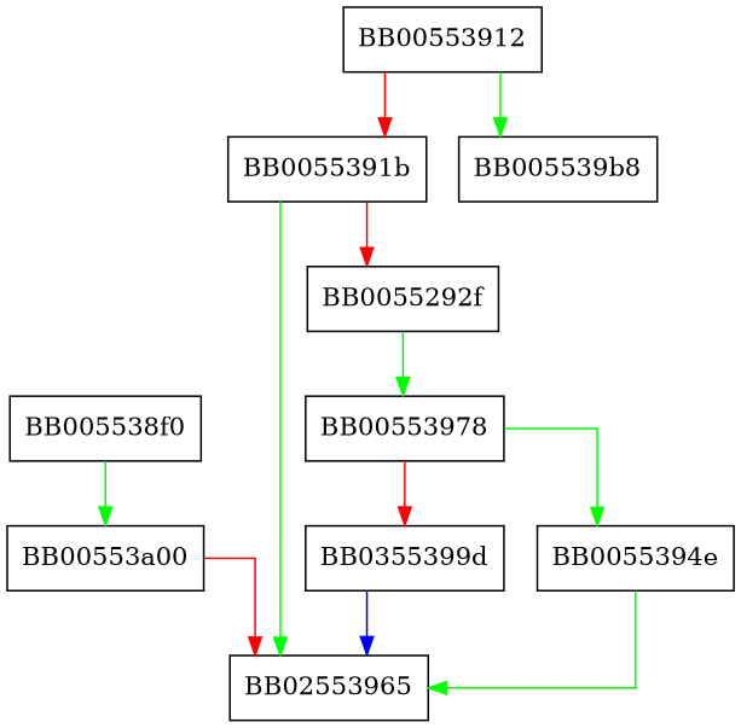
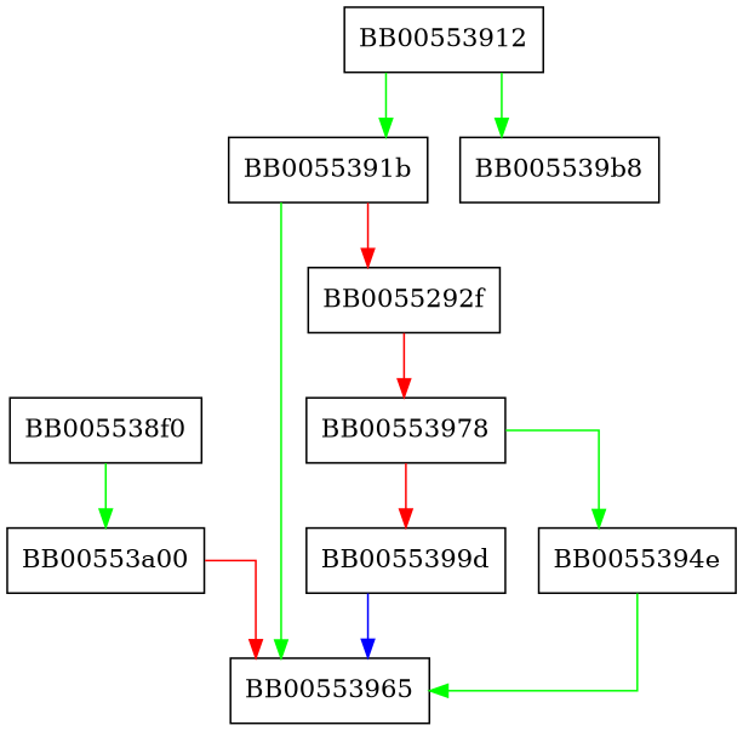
  digraph {
    splines=ortho
    node [shape=box]
    edge [color=green]
    BB005538f0
    BB00553a00
-   BB00553965 [label=BB02553965]
+   BB00553965
    BB0055391b
    n5 [label=BB0055292f]
    BB00553912
    BB005539b8
    BB00553978
-   BB0055399d [label=BB0355399d]
+   BB0055399d
    BB0055394e
    BB005538f0 -> BB00553a00
    BB00553a00 -> BB00553965 [color=red]
    BB0055391b -> BB00553965
    BB0055391b -> n5 [color=red]
-   n5 -> BB00553978
-   BB00553912 -> BB0055391b [color=red]
+   n5 -> BB00553978 [color=red]
+   BB00553912 -> BB0055391b
    BB00553912 -> BB005539b8
    BB00553978 -> BB0055399d [color=red]
    BB00553978 -> BB0055394e
    BB0055399d -> BB00553965 [color=blue]
    BB0055394e -> BB00553965
  }
